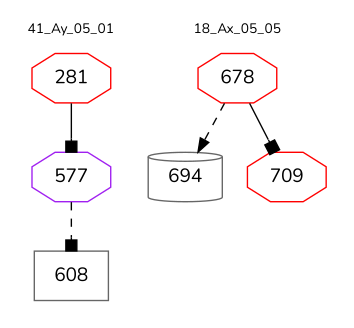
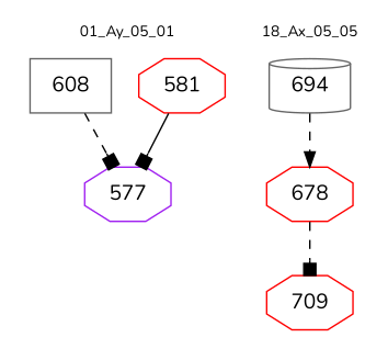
  digraph {
    fontname=Nunito
    node [color=red fontname=Nunito shape=octagon]
    edge [arrowhead=box color=black fontname=Nunito style=solid]
-   n1 [label=281]
+   n1 [label=581]
    n2 [color=purple label=577]
    n3 [color=gray40 label=608 shape=box]
    n4 [color=gray40 label=694 shape=cylinder]
    n5 [label=678]
    n6 [label=709]
    subgraph cluster_1 {
      color=white
      fontsize=10
-     label="41_Ay_05_01"
+     label="01_Ay_05_01"
      n1
      n2
      n3
    }
    subgraph cluster_2 {
      color=white
      fontsize=10
      label="18_Ax_05_05"
      n4
      n5
      n6
    }
    n1 -> n2
-   n2 -> n3 [style=dashed]
-   n5 -> n4 [arrowhead=normal style=dashed]
-   n5 -> n6
+   n3 -> n2 [style=dashed]
+   n4 -> n5 [arrowhead=normal style=dashed]
+   n5 -> n6 [style=dashed]
  }
